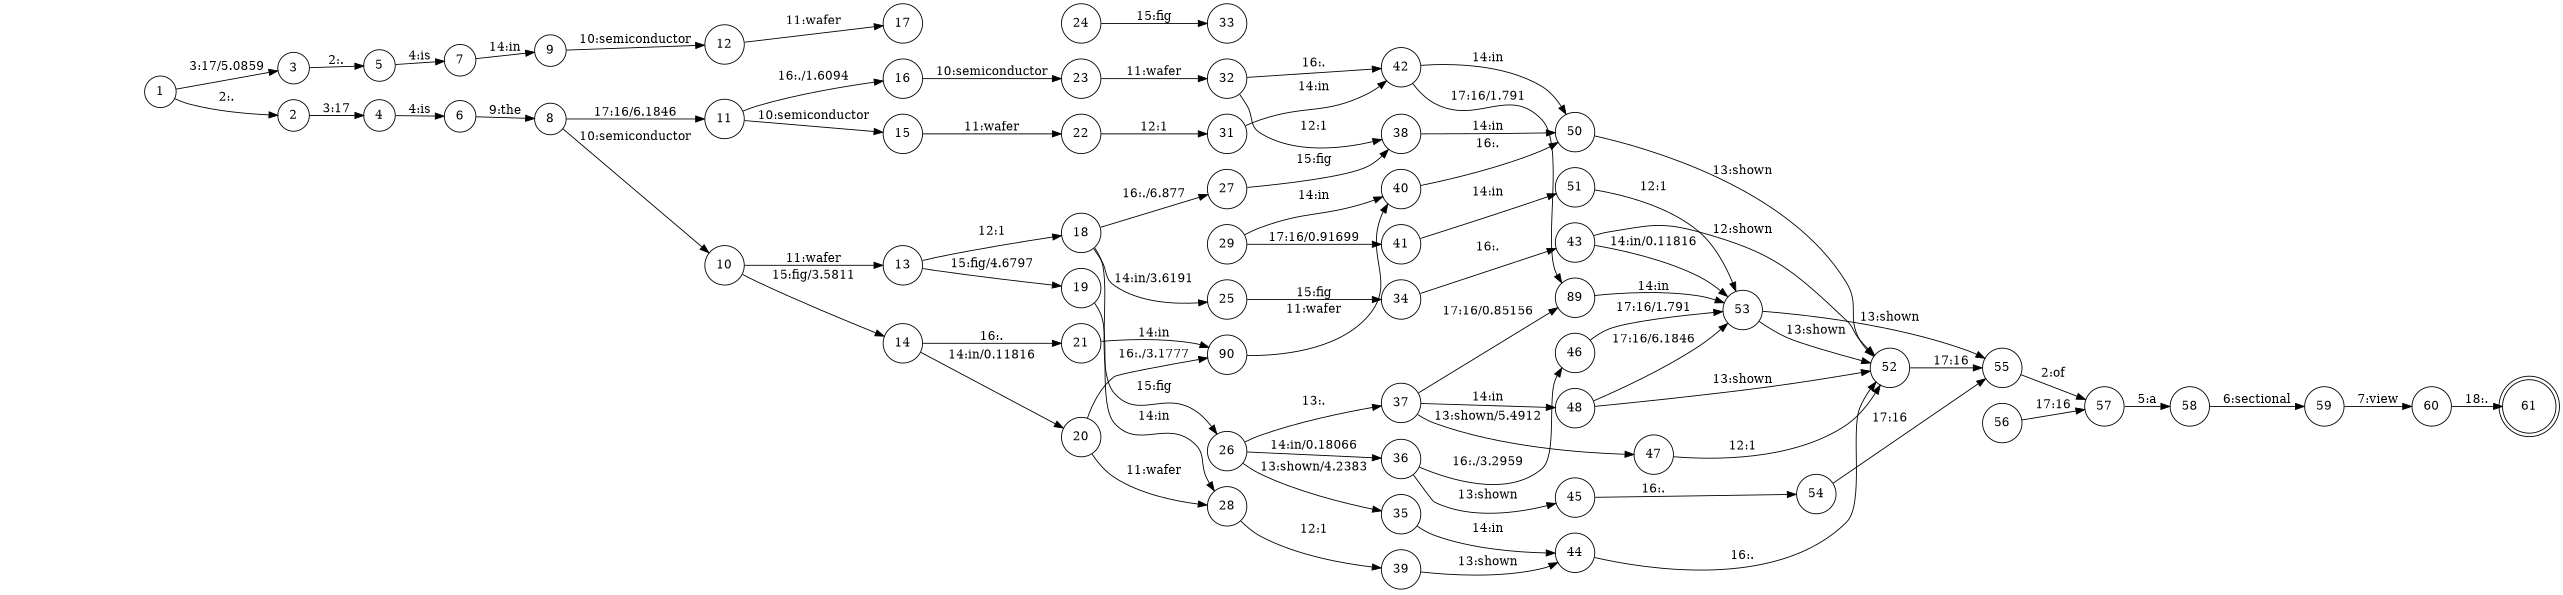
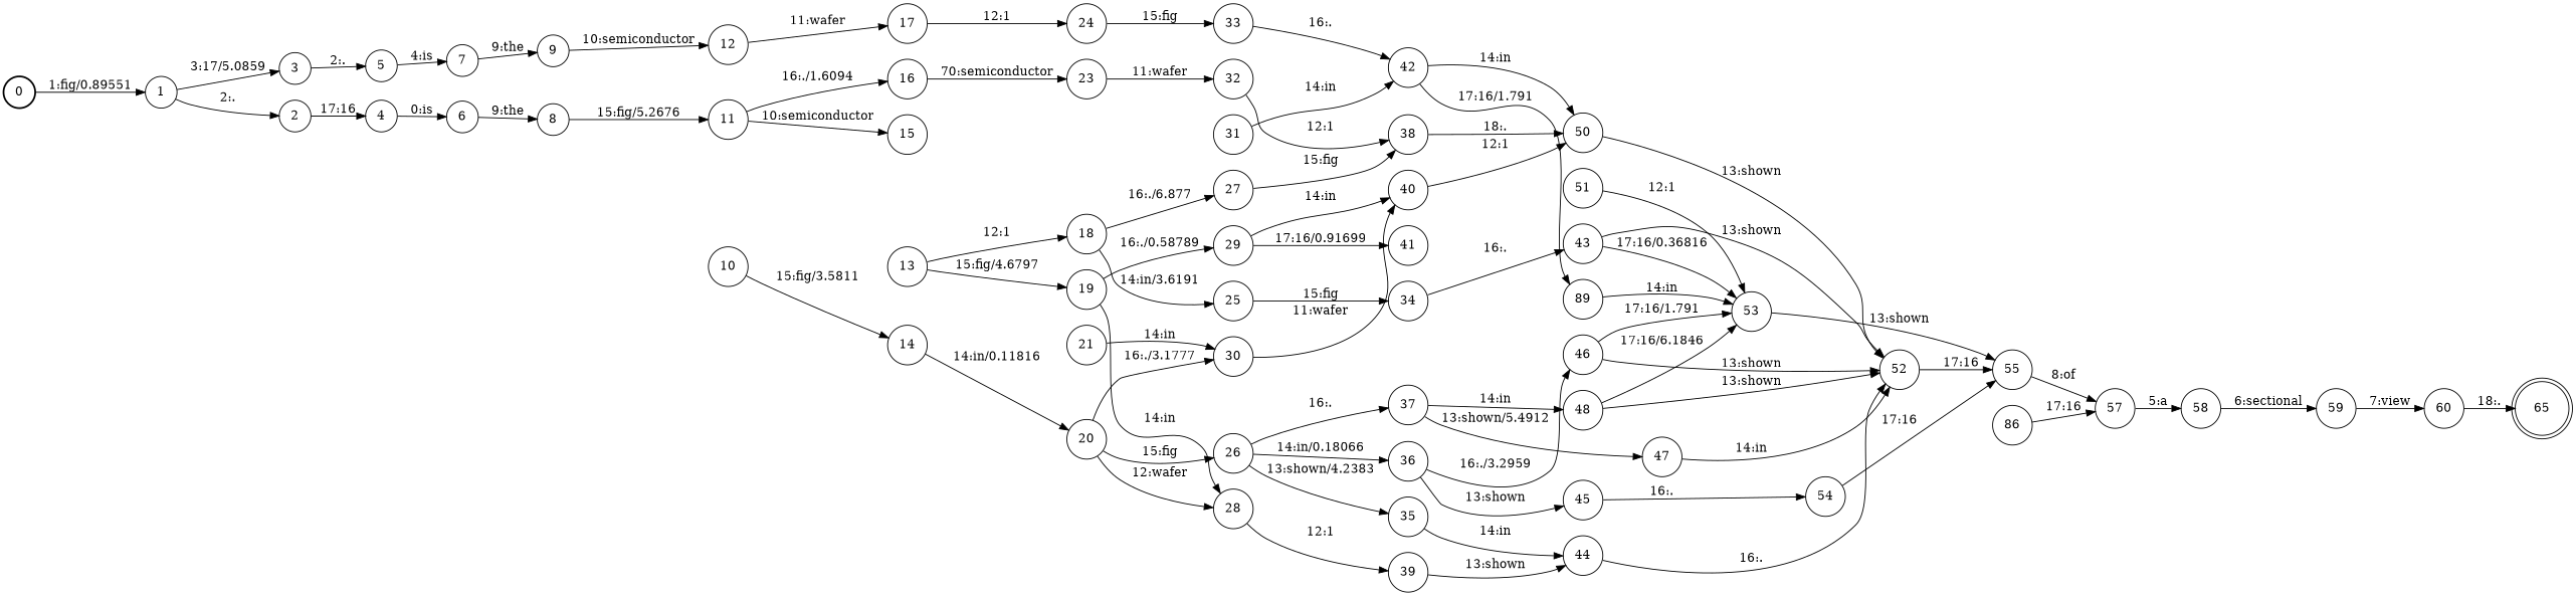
  digraph {
    nodesep=0.25
    rankdir=LR
    ranksep=0.4
    node [fontsize=14 shape=circle style=solid]
    edge [fontsize=14]
+   n1 [label=0 style=bold]
    n2 [label=1]
    n3 [label=2]
    n4 [label=3]
    n5 [label=4]
    n6 [label=5]
    n7 [label=6]
    n8 [label=7]
    n9 [label=8]
    n10 [label=9]
    n11 [label=11]
    n12 [label=10]
    n13 [label=12]
    n14 [label=16]
    n15 [label=15]
    n16 [label=14]
    n17 [label=13]
    n18 [label=17]
    n19 [label=23]
-   n20 [label=22]
    n21 [label=21]
    n22 [label=20]
    n23 [label=19]
    n24 [label=18]
    n25 [label=24]
-   n26 [label=90]
+   n26 [label=30]
    n27 [label=28]
    n28 [label=29]
    n29 [label=26]
    n30 [label=27]
    n31 [label=25]
    n32 [label=32]
    n33 [label=31]
    n34 [label=33]
    n35 [label=40]
    n36 [label=41]
    n37 [label=39]
    n38 [label=37]
    n39 [label=35]
    n40 [label=36]
    n41 [label=38]
    n42 [label=34]
    n43 [label=42]
    n44 [label=47]
    n45 [label=48]
    n46 [label=89]
    n47 [label=44]
    n48 [label=46]
    n49 [label=45]
    n50 [label=50]
    n51 [label=43]
    n52 [label=51]
    n53 [label=52]
    n54 [label=53]
    n55 [label=54]
    n56 [label=55]
    n57 [label=57]
-   n58 [label=56]
+   n58 [label=86]
    n59 [label=58]
    n60 [label=59]
    n61 [label=60]
-   n62 [label=61 shape=doublecircle]
+   n62 [label=65 shape=doublecircle]
+   n1 -> n2 [label="1:fig/0.89551"]
    n2 -> n3 [label="2:."]
    n2 -> n4 [label="3:17/5.0859"]
-   n3 -> n5 [label="3:17"]
+   n3 -> n5 [label="17:16"]
    n4 -> n6 [label="2:."]
-   n5 -> n7 [label="4:is"]
+   n5 -> n7 [label="0:is"]
    n6 -> n8 [label="4:is"]
    n7 -> n9 [label="9:the"]
-   n8 -> n10 [label="14:in"]
-   n9 -> n11 [label="17:16/6.1846"]
-   n9 -> n12 [label="10:semiconductor"]
+   n8 -> n10 [label="9:the"]
+   n9 -> n11 [label="15:fig/5.2676"]
    n10 -> n13 [label="10:semiconductor"]
    n11 -> n14 [label="16:./1.6094"]
    n11 -> n15 [label="10:semiconductor"]
    n12 -> n16 [label="15:fig/3.5811"]
-   n12 -> n17 [label="11:wafer"]
    n13 -> n18 [label="11:wafer"]
-   n14 -> n19 [label="10:semiconductor"]
-   n15 -> n20 [label="11:wafer"]
-   n16 -> n21 [label="16:."]
+   n14 -> n19 [label="70:semiconductor"]
    n16 -> n22 [label="14:in/0.11816"]
    n17 -> n23 [label="15:fig/4.6797"]
    n17 -> n24 [label="12:1"]
+   n18 -> n25 [label="12:1"]
    n19 -> n32 [label="11:wafer"]
-   n20 -> n33 [label="12:1"]
    n21 -> n26 [label="14:in"]
    n22 -> n26 [label="16:./3.1777"]
-   n22 -> n27 [label="11:wafer"]
+   n22 -> n27 [label="12:wafer"]
    n23 -> n27 [label="14:in"]
-   n24 -> n29 [label="15:fig"]
+   n23 -> n28 [label="16:./0.58789"]
+   n22 -> n29 [label="15:fig"]
    n24 -> n30 [label="16:./6.877"]
    n24 -> n31 [label="14:in/3.6191"]
    n25 -> n34 [label="15:fig"]
    n26 -> n35 [label="11:wafer"]
    n27 -> n37 [label="12:1"]
    n28 -> n35 [label="14:in"]
    n28 -> n36 [label="17:16/0.91699"]
-   n29 -> n38 [label="13:."]
+   n29 -> n38 [label="16:."]
    n29 -> n39 [label="13:shown/4.2383"]
    n29 -> n40 [label="14:in/0.18066"]
    n30 -> n41 [label="15:fig"]
    n31 -> n42 [label="15:fig"]
    n32 -> n41 [label="12:1"]
    n33 -> n43 [label="14:in"]
-   n32 -> n43 [label="16:."]
-   n35 -> n50 [label="16:."]
-   n36 -> n52 [label="14:in"]
+   n34 -> n43 [label="16:."]
+   n35 -> n50 [label="12:1"]
    n37 -> n47 [label="13:shown"]
    n38 -> n44 [label="13:shown/5.4912"]
    n38 -> n45 [label="14:in"]
-   n38 -> n46 [label="17:16/0.85156"]
    n39 -> n47 [label="14:in"]
    n40 -> n48 [label="16:./3.2959"]
    n40 -> n49 [label="13:shown"]
-   n41 -> n50 [label="14:in"]
+   n41 -> n50 [label="18:."]
    n42 -> n51 [label="16:."]
    n43 -> n46 [label="17:16/1.791"]
    n43 -> n50 [label="14:in"]
-   n44 -> n53 [label="12:1"]
+   n44 -> n53 [label="14:in"]
    n45 -> n53 [label="13:shown"]
    n45 -> n54 [label="17:16/6.1846"]
    n46 -> n54 [label="14:in"]
    n47 -> n53 [label="16:."]
-   n54 -> n53 [label="13:shown"]
+   n48 -> n53 [label="13:shown"]
    n48 -> n54 [label="17:16/1.791"]
    n49 -> n55 [label="16:."]
    n50 -> n53 [label="13:shown"]
-   n51 -> n53 [label="12:shown"]
-   n51 -> n54 [label="14:in/0.11816"]
+   n51 -> n53 [label="13:shown"]
+   n51 -> n54 [label="17:16/0.36816"]
    n52 -> n54 [label="12:1"]
    n53 -> n56 [label="17:16"]
    n54 -> n56 [label="13:shown"]
    n55 -> n56 [label="17:16"]
-   n56 -> n57 [label="2:of"]
+   n56 -> n57 [label="8:of"]
    n57 -> n59 [label="5:a"]
    n58 -> n57 [label="17:16"]
    n59 -> n60 [label="6:sectional"]
    n60 -> n61 [label="7:view"]
    n61 -> n62 [label="18:."]
  }
